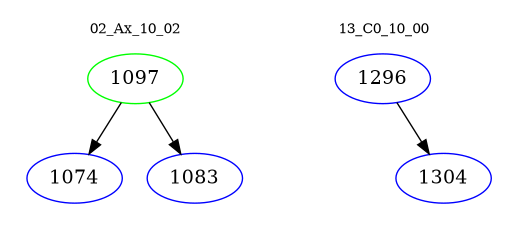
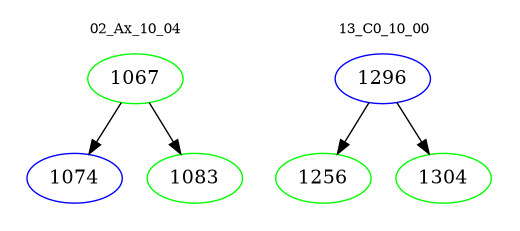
  digraph {
    node [color=blue]
    edge [color=black]
-   n1 [color=green label=1097]
+   n1 [color=green label=1067]
    n2 [label=1074]
-   n3 [label=1083]
+   n3 [color=green label=1083]
    n4 [label=1296]
-   n6 [label=1304]
+   n5 [color=green label=1256]
+   n6 [color=green label=1304]
    subgraph cluster_1 {
      color=white
      fontsize=10
-     label="02_Ax_10_02"
+     label="02_Ax_10_04"
      n1
      n2
      n3
    }
    subgraph cluster_2 {
      color=white
      fontsize=10
      label="13_C0_10_00"
      n4
+     n5
      n6
    }
    n1 -> n2
    n1 -> n3
+   n4 -> n5
    n4 -> n6
  }
